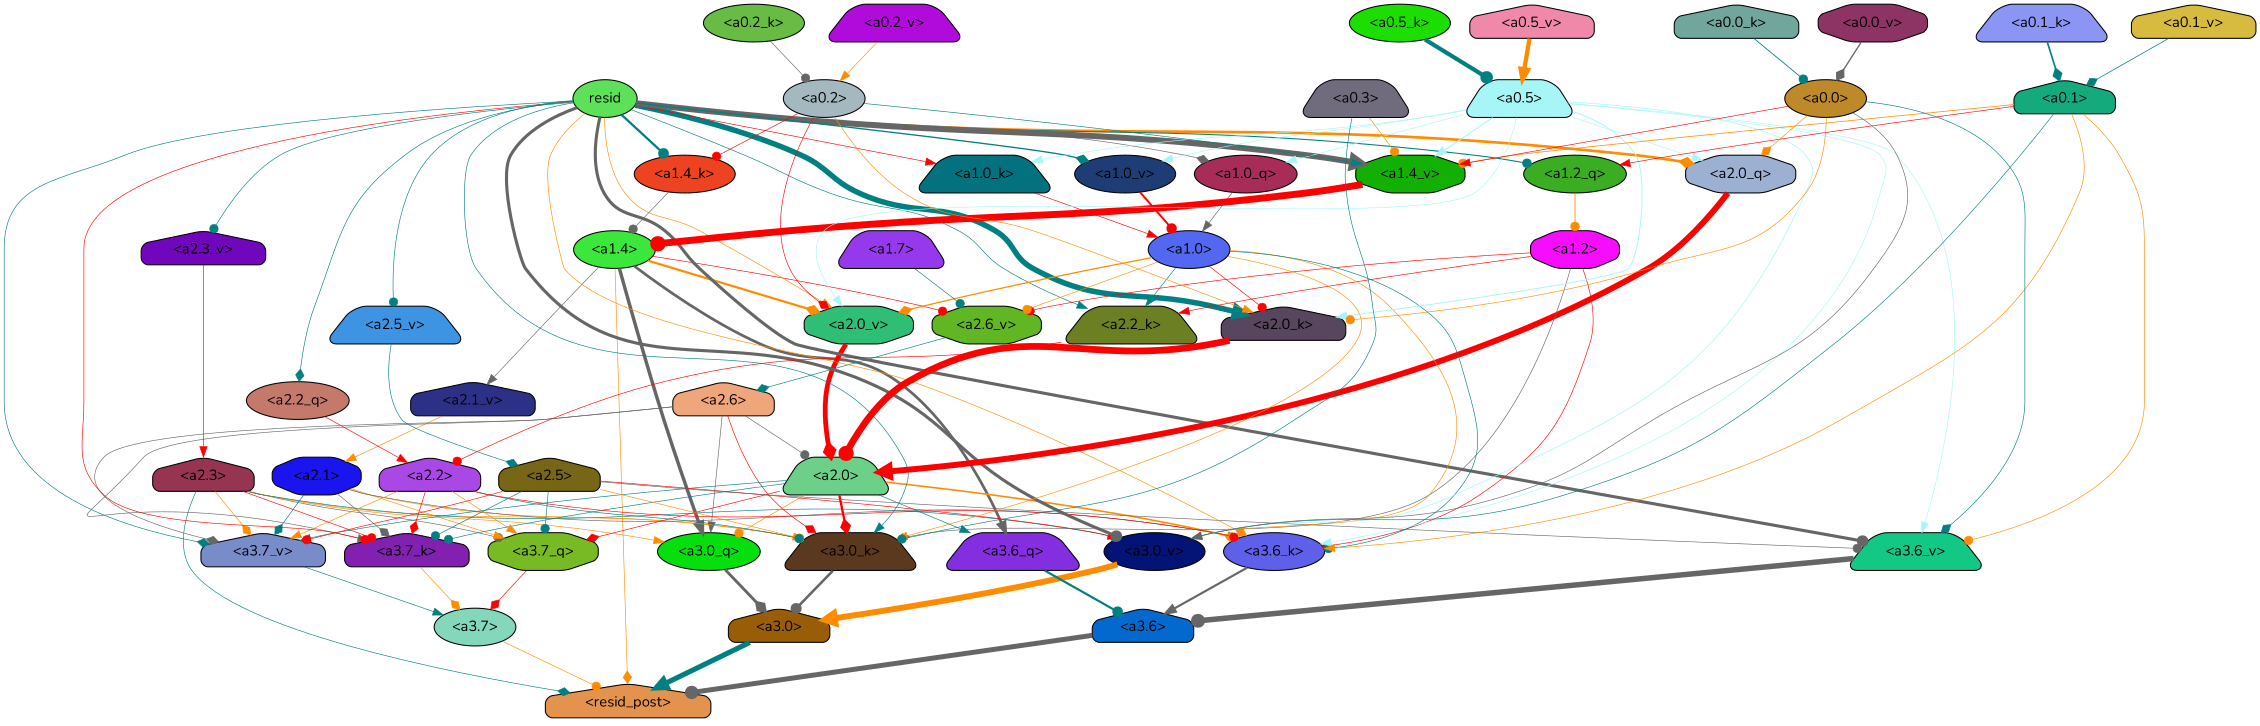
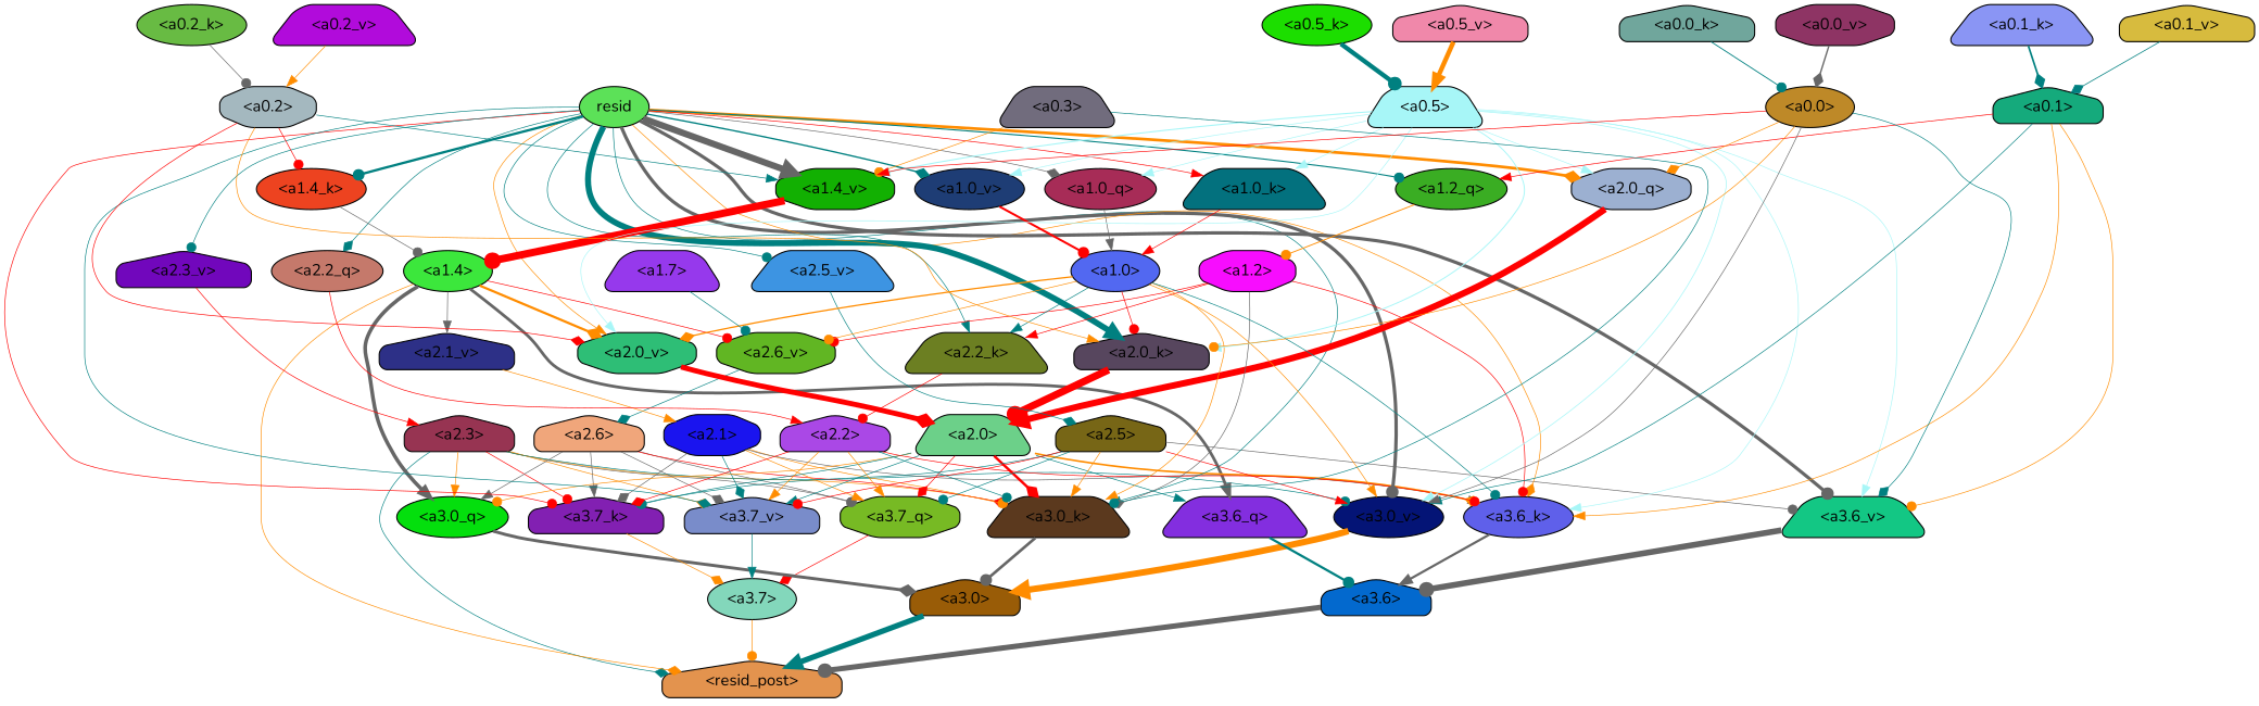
  strict digraph {
    fontname=Nunito
    splines=true
    node [color=black fontname=Nunito shape=house style="filled, rounded"]
    edge [arrowhead=dot color=teal fontname=Nunito penwidth=0.6]
    "<a3.7>" [fillcolor="#83d7bb" shape=ellipse]
    "<resid_post>" [fillcolor="#e3934e"]
    "<a3.6>" [fillcolor="#0369ce"]
    "<a3.0>" [fillcolor="#995c07"]
    "<a2.3>" [fillcolor="#973452"]
    "<a3.7_q>" [fillcolor="#77ba24" shape=octagon]
    "<a3.0_q>" [fillcolor="#04df0d" shape=ellipse]
    "<a3.7_k>" [fillcolor="#8220b2"]
    "<a3.0_k>" [fillcolor="#5b391e" shape=trapezium]
    "<a3.7_v>" [fillcolor="#798cca"]
    "<a3.0_v>" [fillcolor="#041476" shape=ellipse]
    "<a1.4>" [fillcolor="#3ce73c" shape=ellipse]
    "<a3.6_q>" [fillcolor="#832edf" shape=trapezium]
    "<a2.6_v>" [fillcolor="#61b623" shape=octagon]
    "<a2.1_v>" [fillcolor="#2d3087"]
    "<a2.0_v>" [fillcolor="#2ebe76" shape=octagon]
    "<a2.6>" [fillcolor="#f0a67b"]
    "<a2.1>" [fillcolor="#1a14ef" shape=octagon]
    "<a2.0>" [fillcolor="#6cd089" shape=trapezium]
    "<a3.6_k>" [fillcolor="#5f60ea" shape=ellipse]
    "<a3.6_v>" [fillcolor="#13c784" shape=trapezium]
    "<a2.5>" [fillcolor="#776616"]
    "<a2.2>" [fillcolor="#aa48e6"]
    n24 [fillcolor="#5ce158" label=resid shape=ellipse]
    "<a2.2_q>" [fillcolor="#c5796b" shape=ellipse]
    "<a2.0_q>" [fillcolor="#9cb0d1" shape=octagon]
    "<a2.2_k>" [fillcolor="#6c7f22" shape=trapezium]
    "<a2.0_k>" [fillcolor="#57465e"]
    "<a2.5_v>" [fillcolor="#3d94e2" shape=trapezium]
    "<a2.3_v>" [fillcolor="#7107bc"]
    "<a1.2_q>" [fillcolor="#3aad23" shape=ellipse]
    "<a1.0_q>" [fillcolor="#a72c57" shape=ellipse]
    "<a1.4_k>" [fillcolor="#ed4320" shape=ellipse]
    "<a1.0_k>" [fillcolor="#03717e" shape=trapezium]
    "<a1.4_v>" [fillcolor="#12b002" shape=octagon]
    "<a1.0_v>" [fillcolor="#1e3d75" shape=ellipse]
    "<a1.2>" [fillcolor="#f70dfe" shape=octagon]
    "<a1.0>" [fillcolor="#5268f1" shape=ellipse]
    "<a0.5>" [fillcolor="#a7f6f7" shape=trapezium]
    "<a0.1>" [fillcolor="#15aa7c"]
    "<a0.3>" [fillcolor="#716c7d" shape=trapezium]
    "<a0.0>" [fillcolor="#be8928" shape=ellipse]
-   "<a0.2>" [fillcolor="#a4b8bf" shape=ellipse]
+   "<a0.2>" [fillcolor="#a4b8bf" shape=octagon]
    "<a1.7>" [fillcolor="#9639ec" shape=trapezium]
    "<a0.5_k>" [fillcolor="#1cde00" shape=ellipse]
    "<a0.2_k>" [fillcolor="#68bb43" shape=ellipse]
    "<a0.1_k>" [fillcolor="#8a95f4" shape=trapezium]
    "<a0.0_k>" [fillcolor="#70a69c"]
    "<a0.5_v>" [fillcolor="#f088aa"]
    "<a0.2_v>" [fillcolor="#b10bdb" shape=trapezium]
    "<a0.1_v>" [fillcolor="#d7bb3e"]
    "<a0.0_v>" [fillcolor="#8e3464" shape=octagon]
    "<a3.7>" -> "<resid_post>" [color=darkorange]
    "<a3.6>" -> "<resid_post>" [color=gray40 penwidth=4.753257989883423]
    "<a3.0>" -> "<resid_post>" [arrowhead=normal penwidth=4.90053927898407]
    "<a2.3>" -> "<resid_post>" [arrowhead=diamond]
    "<a2.3>" -> "<a3.7_q>" [color=gray40]
    "<a2.3>" -> "<a3.0_q>" [arrowhead=normal color=darkorange]
    "<a2.3>" -> "<a3.7_k>" [color=red]
    "<a2.3>" -> "<a3.0_k>" [color=darkorange]
    "<a2.3>" -> "<a3.7_v>" [arrowhead=diamond color=darkorange]
    "<a2.3>" -> "<a3.0_v>"
    "<a3.7_q>" -> "<a3.7>" [arrowhead=diamond color=red]
    "<a3.0_q>" -> "<a3.0>" [arrowhead=diamond color=gray40 penwidth=2.7421876192092896]
    "<a3.7_k>" -> "<a3.7>" [arrowhead=diamond color=darkorange]
    "<a3.0_k>" -> "<a3.0>" [color=gray40 penwidth=2.476402521133423]
    "<a3.7_v>" -> "<a3.7>" [arrowhead=normal]
    "<a3.0_v>" -> "<a3.0>" [arrowhead=normal color=darkorange penwidth=5.652270674705505]
    "<a1.4>" -> "<resid_post>" [arrowhead=diamond color=darkorange]
    "<a1.4>" -> "<a3.0_q>" [arrowhead=normal color=gray40 penwidth=3.2779015004634857]
    "<a1.4>" -> "<a3.6_q>" [arrowhead=normal color=gray40 penwidth=2.6043437719345093]
    "<a1.4>" -> "<a2.6_v>" [color=red]
    "<a1.4>" -> "<a2.1_v>" [arrowhead=normal color=gray40]
    "<a1.4>" -> "<a2.0_v>" [arrowhead=diamond color=darkorange penwidth=2.089712530374527]
    "<a3.6_q>" -> "<a3.6>" [penwidth=2.091020345687866]
    "<a2.6_v>" -> "<a2.6>" [arrowhead=diamond]
    "<a2.1_v>" -> "<a2.1>" [arrowhead=normal color=darkorange]
    "<a2.0_v>" -> "<a2.0>" [arrowhead=diamond color=red penwidth=4.569358706474304]
-   "<a2.6>" -> "<a2.0>" [color=gray40]
+   "<a2.6>" -> "<a3.7_q>" [color=gray40]
    "<a2.6>" -> "<a3.0_q>" [arrowhead=normal color=gray40]
    "<a2.6>" -> "<a3.7_k>" [arrowhead=normal color=gray40]
    "<a2.6>" -> "<a3.0_k>" [arrowhead=diamond color=red]
    "<a2.6>" -> "<a3.7_v>" [arrowhead=diamond color=gray40]
    "<a2.1>" -> "<a3.7_q>" [arrowhead=normal color=darkorange]
    "<a2.1>" -> "<a3.7_k>" [arrowhead=diamond color=gray40]
    "<a2.1>" -> "<a3.0_k>" [color=darkorange]
    "<a2.1>" -> "<a3.7_v>" [arrowhead=diamond]
    "<a2.1>" -> "<a3.6_k>" [arrowhead=normal color=gray40]
    "<a2.0>" -> "<a3.7_q>" [arrowhead=diamond color=red]
    "<a2.0>" -> "<a3.0_q>" [color=darkorange]
    "<a2.0>" -> "<a3.7_k>"
    "<a2.0>" -> "<a3.0_k>" [arrowhead=diamond color=red penwidth=2.2551413774490356]
    "<a2.0>" -> "<a3.7_v>" [arrowhead=normal]
    "<a2.0>" -> "<a3.6_q>" [arrowhead=normal]
    "<a2.0>" -> "<a3.6_k>" [arrowhead=diamond color=darkorange penwidth=1.5290023684501648]
    "<a3.6_k>" -> "<a3.6>" [arrowhead=normal color=gray40 penwidth=2.048597991466522]
    "<a3.6_v>" -> "<a3.6>" [color=gray40 penwidth=5.2550448179244995]
    "<a2.5>" -> "<a3.7_q>"
    "<a2.5>" -> "<a3.7_k>"
    "<a2.5>" -> "<a3.0_k>" [arrowhead=normal color=darkorange]
    "<a2.5>" -> "<a3.7_v>" [color=red]
    "<a2.5>" -> "<a3.0_v>" [arrowhead=normal color=red]
    "<a2.5>" -> "<a3.6_v>" [color=gray40]
    "<a2.2>" -> "<a3.7_q>" [arrowhead=normal color=darkorange]
    "<a2.2>" -> "<a3.7_k>" [arrowhead=diamond color=red]
    "<a2.2>" -> "<a3.0_k>"
    "<a2.2>" -> "<a3.7_v>" [arrowhead=normal color=darkorange]
    "<a2.2>" -> "<a3.6_k>" [color=red]
    n24 -> "<a3.7_k>" [color=red]
    n24 -> "<a3.0_k>" [arrowhead=normal]
    n24 -> "<a3.7_v>" [arrowhead=diamond]
    n24 -> "<a3.0_v>" [color=gray40 penwidth=2.972973108291626]
    n24 -> "<a2.0_v>" [arrowhead=normal color=darkorange]
    n24 -> "<a3.6_k>" [arrowhead=diamond color=darkorange]
    n24 -> "<a3.6_v>" [color=gray40 penwidth=2.9556376338005066]
    n24 -> "<a2.2_q>" [arrowhead=diamond]
    n24 -> "<a2.0_q>" [arrowhead=diamond color=darkorange penwidth=2.540744114667177]
    n24 -> "<a2.2_k>" [arrowhead=normal]
    n24 -> "<a2.0_k>" [arrowhead=normal penwidth=5.233989953994751]
    n24 -> "<a2.5_v>"
    n24 -> "<a2.3_v>"
    n24 -> "<a1.2_q>" [penwidth=1.0232882499694824]
    n24 -> "<a1.0_q>" [arrowhead=diamond color=gray40]
    n24 -> "<a1.4_k>" [penwidth=2.181154489517212]
    n24 -> "<a1.0_k>" [arrowhead=normal color=red]
    n24 -> "<a1.4_v>" [arrowhead=normal color=gray40 penwidth=5.707561254501343]
    n24 -> "<a1.0_v>" [arrowhead=diamond penwidth=1.26310396194458]
    "<a2.2_q>" -> "<a2.2>" [arrowhead=normal color=red]
    "<a2.0_q>" -> "<a2.0>" [arrowhead=normal color=red penwidth=5.6763341426849365]
    "<a2.2_k>" -> "<a2.2>" [color=red]
    "<a2.0_k>" -> "<a2.0>" [color=red penwidth=6.450865745544434]
    "<a2.5_v>" -> "<a2.5>" [arrowhead=diamond]
    "<a2.3_v>" -> "<a2.3>" [arrowhead=normal color=red]
    "<a1.2_q>" -> "<a1.2>" [color=darkorange penwidth=0.8473789691925049]
    "<a1.0_q>" -> "<a1.0>" [arrowhead=normal color=gray40]
    "<a1.4_k>" -> "<a1.4>" [color=gray40]
    "<a1.0_k>" -> "<a1.0>" [arrowhead=normal color=red]
    "<a1.4_v>" -> "<a1.4>" [color=red penwidth=6.609479665756226]
    "<a1.0_v>" -> "<a1.0>" [color=red penwidth=1.862385869026184]
    "<a1.2>" -> "<a3.0_k>" [arrowhead=diamond color=gray40]
    "<a1.2>" -> "<a2.6_v>" [color=red]
    "<a1.2>" -> "<a3.6_k>" [color=red]
    "<a1.2>" -> "<a2.2_k>" [arrowhead=normal color=red]
    "<a1.0>" -> "<a3.0_k>" [arrowhead=normal color=darkorange]
    "<a1.0>" -> "<a3.0_v>" [arrowhead=normal color=darkorange]
    "<a1.0>" -> "<a2.6_v>" [color=darkorange]
    "<a1.0>" -> "<a2.0_v>" [arrowhead=diamond color=darkorange penwidth=1.1915444135665894]
    "<a1.0>" -> "<a3.6_k>"
    "<a1.0>" -> "<a2.2_k>" [arrowhead=normal]
    "<a1.0>" -> "<a2.0_k>" [color=red]
    "<a0.5>" -> "<a3.0_v>" [color="#a7f6f7" penwidth=0.6790935099124908 arrowhead=""]
    "<a0.5>" -> "<a2.0_v>" [color="#a7f6f7" arrowhead=""]
    "<a0.5>" -> "<a3.6_k>" [color="#a7f6f7" arrowhead=""]
    "<a0.5>" -> "<a3.6_v>" [color="#a7f6f7" arrowhead=""]
    "<a0.5>" -> "<a2.0_q>" [color="#a7f6f7" arrowhead=""]
    "<a0.5>" -> "<a2.0_k>" [color="#a7f6f7" penwidth=0.8868831396102905 arrowhead=""]
    "<a0.5>" -> "<a1.0_q>" [color="#a7f6f7" arrowhead=""]
    "<a0.5>" -> "<a1.0_k>" [color="#a7f6f7" arrowhead=""]
    "<a0.5>" -> "<a1.4_v>" [color="#a7f6f7" penwidth=1.0242966413497925 arrowhead=""]
    "<a0.5>" -> "<a1.0_v>" [color="#a7f6f7" arrowhead=""]
    "<a0.1>" -> "<a3.0_v>" [arrowhead=normal]
    "<a0.1>" -> "<a3.6_k>" [arrowhead=normal color=darkorange]
    "<a0.1>" -> "<a3.6_v>" [color=darkorange]
    "<a0.1>" -> "<a1.2_q>" [arrowhead=normal color=red]
-   "<a0.1>" -> "<a1.4_v>" [color=darkorange penwidth=0.7291159629821777]
    "<a0.3>" -> "<a3.0_k>"
    "<a0.3>" -> "<a1.4_v>" [color=darkorange]
    "<a0.0>" -> "<a3.0_v>" [arrowhead=normal color=gray40]
    "<a0.0>" -> "<a3.6_v>" [arrowhead=diamond]
    "<a0.0>" -> "<a2.0_q>" [arrowhead=diamond color=darkorange]
    "<a0.0>" -> "<a2.0_k>" [color=darkorange]
    "<a0.0>" -> "<a1.4_v>" [arrowhead=normal color=red]
    "<a0.2>" -> "<a2.0_v>" [arrowhead=diamond color=red]
    "<a0.2>" -> "<a2.0_k>" [arrowhead=normal color=darkorange]
    "<a0.2>" -> "<a1.4_k>" [color=red]
    "<a0.2>" -> "<a1.4_v>" [arrowhead=normal]
    "<a1.7>" -> "<a2.6_v>"
    "<a0.5_k>" -> "<a0.5>" [penwidth=3.994816780090332]
    "<a0.2_k>" -> "<a0.2>" [color=gray40]
    "<a0.1_k>" -> "<a0.1>" [arrowhead=diamond penwidth=1.5859735012054443]
    "<a0.0_k>" -> "<a0.0>" [penwidth=0.8134422302246094]
    "<a0.5_v>" -> "<a0.5>" [arrowhead=normal color=darkorange penwidth=4.101986527442932]
    "<a0.2_v>" -> "<a0.2>" [arrowhead=normal color=darkorange]
    "<a0.1_v>" -> "<a0.1>" [arrowhead=diamond penwidth=0.6931805610656738]
    "<a0.0_v>" -> "<a0.0>" [arrowhead=diamond color=gray40 penwidth=1.2705905437469482]
  }
